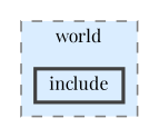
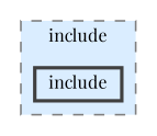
  digraph {
    compound=true
    fontname="Playfair Display"
    n1 [color=grey25 fillcolor="#daedff" fontname="Playfair Display" fontsize=10 height=0.2 label=include shape=box style="filled,bold" width=0.4]
    subgraph cluster_1 {
      bgcolor="#daedff"
      fontsize=10
-     label=world
+     label=include
      pencolor=grey50
      style="filled,dashed"
      n1
    }
  }
